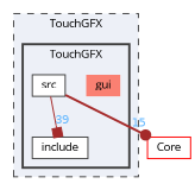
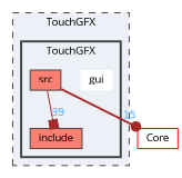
  digraph {
    compound=true
    fontname="Open Sans"
    node [fontname="Open Sans" fontsize=10 shape=box style=filled fillcolor=salmon color=grey25]
    edge [color=brown fontcolor=steelblue1 fontname="Open Sans" fontsize=10 labeldistance=1.5 labelfontname=Helvetica labelfontsize=10]
-   n1 [height=0.2 label=gui shape=plaintext width=0.4 color=""]
-   n2 [fillcolor=white height=0.2 label=include width=0.4]
-   n3 [fillcolor=white height=0.2 label=src width=0.4]
+   n1 [height=0.2 label=gui shape=plaintext width=0.4 fillcolor=white color=""]
+   n2 [height=0.2 label=include width=0.4]
+   n3 [height=0.2 label=src width=0.4]
    n4 [color=red fillcolor=white height=0.2 label=Core width=0.4]
    subgraph cluster_1 {
      bgcolor="#edf0f7"
      fontsize=10
      label=TouchGFX
      pencolor=grey25
      style="filled,dashed"
      subgraph cluster_2 {
        bgcolor="#edf0f7"
        fontsize=10
        pencolor=grey25
        style="filled,bold"
        n1
        n2
        n3
      }
    }
    n3 -> n2 [headlabel=39 style=solid arrowhead=box]
    n3 -> n4 [headlabel=15 style=bold arrowhead=dot]
  }
